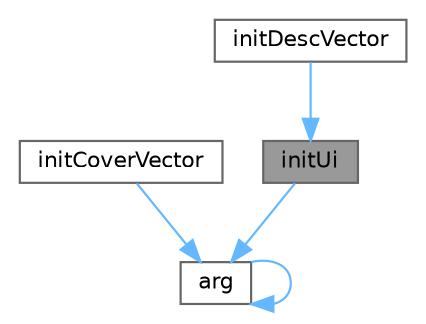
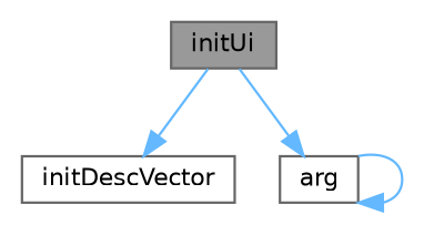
  digraph {
    rankdir=TB
    node [color=grey40 fillcolor=white fontname=Helvetica fontsize=10 shape=box style=filled]
    edge [color=steelblue1 fontname=Helvetica fontsize=10 labelfontname=Helvetica labelfontsize=10 style=solid]
    n1 [color=gray40 fillcolor=grey60 fontcolor=black height=0.2 label=initUi width=0.4]
    n2 [height=0.2 label=initDescVector width=0.4]
    n3 [height=0.2 label=arg width=0.4]
-   n4 [height=0.2 label=initCoverVector width=0.4]
-   n2 -> n1
+   n1 -> n2
    n1 -> n3
    n3 -> n3
-   n4 -> n3
  }
